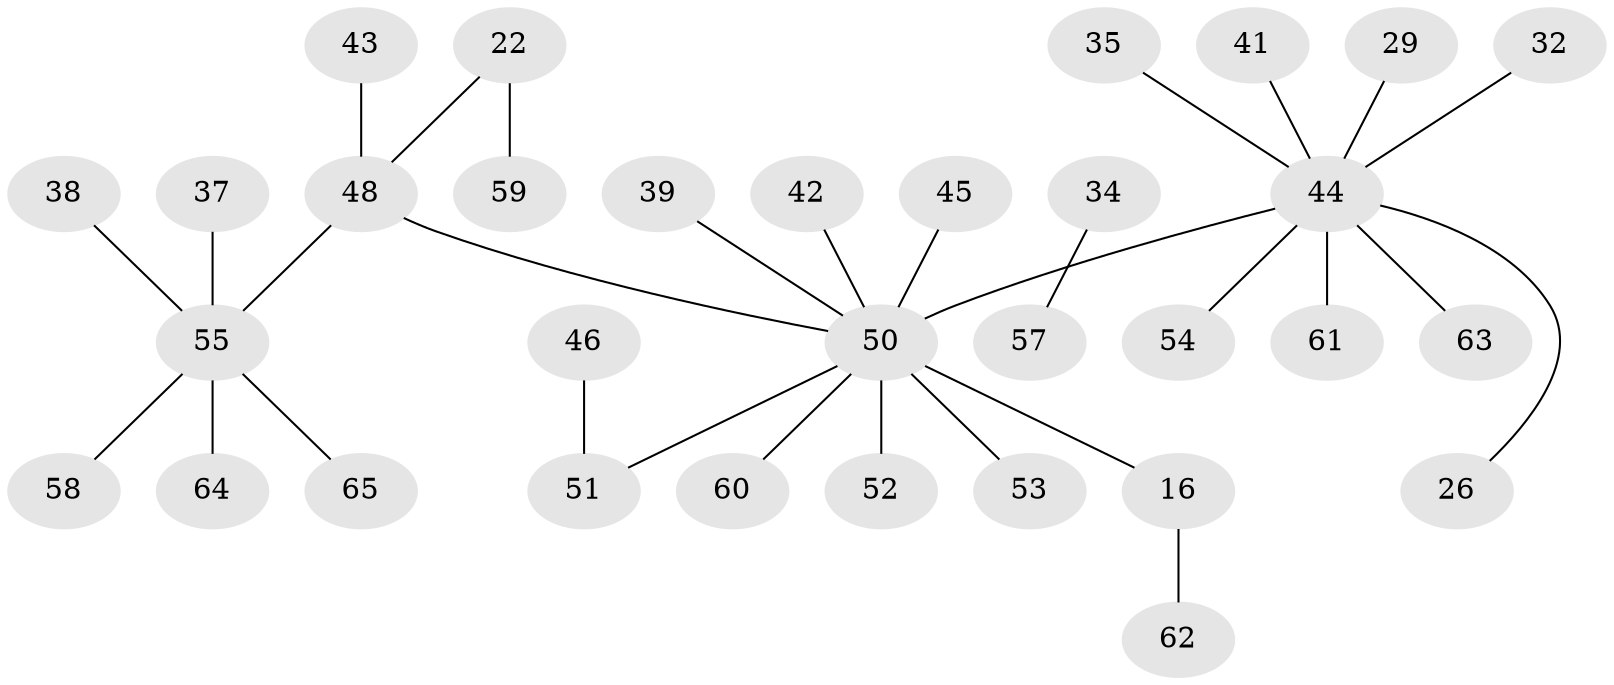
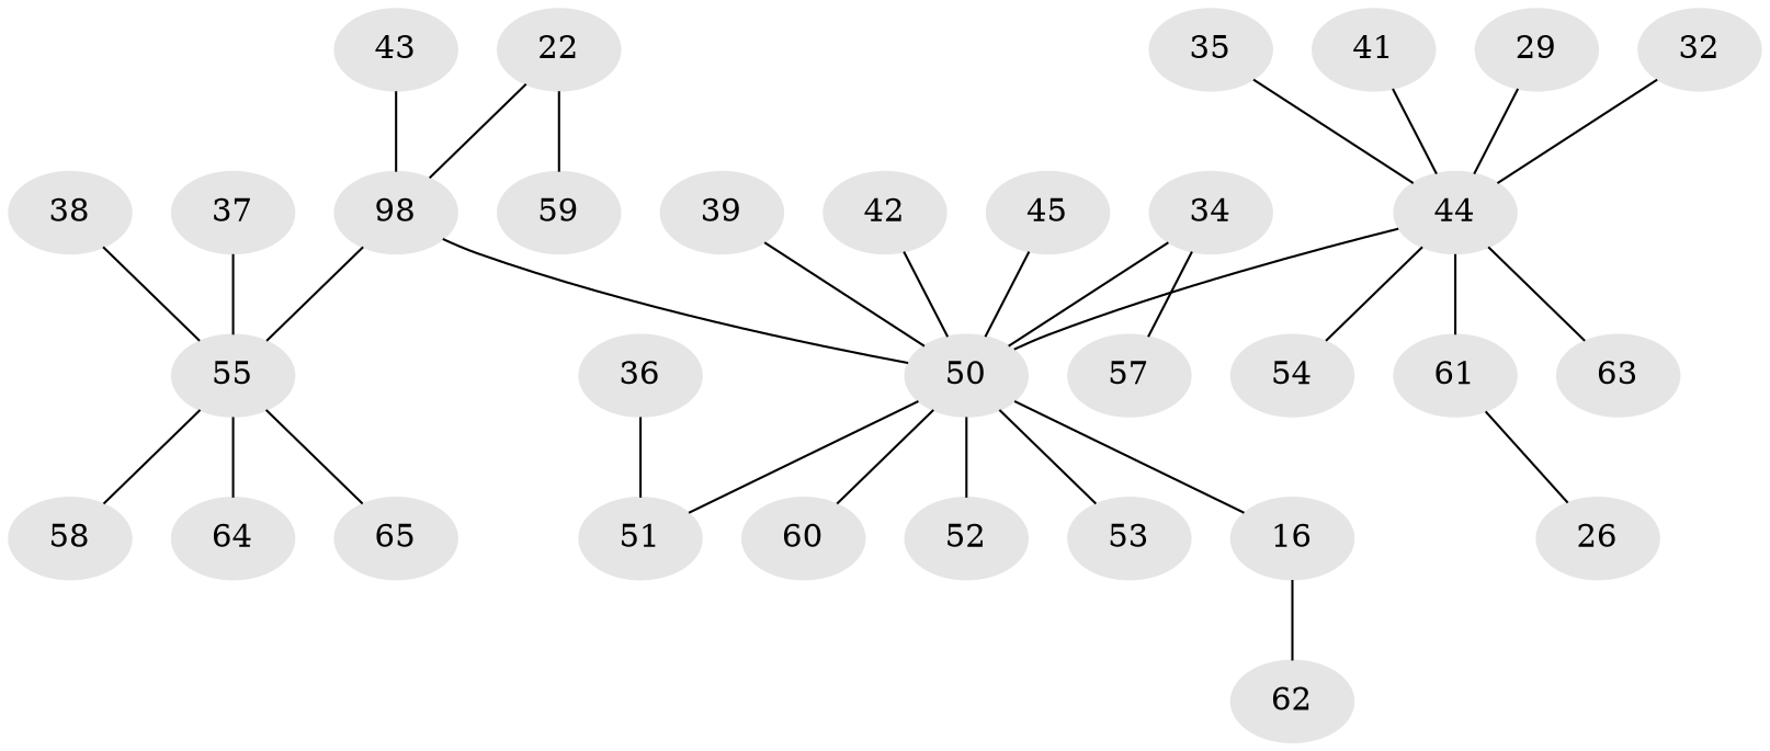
  graph {
    fontname="DejaVu Serif"
    node [color=gray90 fontname="DejaVu Serif" style=filled]
    edge [fontname="DejaVu Serif"]
    44 [super="+16+31"]
    50 [super="+5+24+49+37+23"]
    54
    61
    63
    n6 [label=26]
-   48 [super="+14+20"]
+   48 [super="+14+20" label=98]
    55 [super="+27+30+28"]
    22
    59
    29
    32
    58
    64
    65
    n16 [label=37]
    51 [super="+40"]
    52
    53
    n20 [label=16]
    60
    34
    57
    35
    38
    39
    41
    42
    43
    45
-   46
+   46 [label=36]
    62
    44 -- 50
    44 -- 54
    44 -- 61
    44 -- 63
-   44 -- n6
+   61 -- n6
    50 -- 51
    50 -- 52
    50 -- 53
    50 -- n20
    50 -- 60
    48 -- 50
    48 -- 55
    55 -- 58
    55 -- 64
    55 -- 65
    22 -- 48
    22 -- 59
    29 -- 44
    32 -- 44
    n16 -- 55
    n20 -- 62
+   34 -- 50
    34 -- 57
    35 -- 44
    38 -- 55
    39 -- 50
    41 -- 44
    42 -- 50
    43 -- 48
    45 -- 50
    46 -- 51
  }
